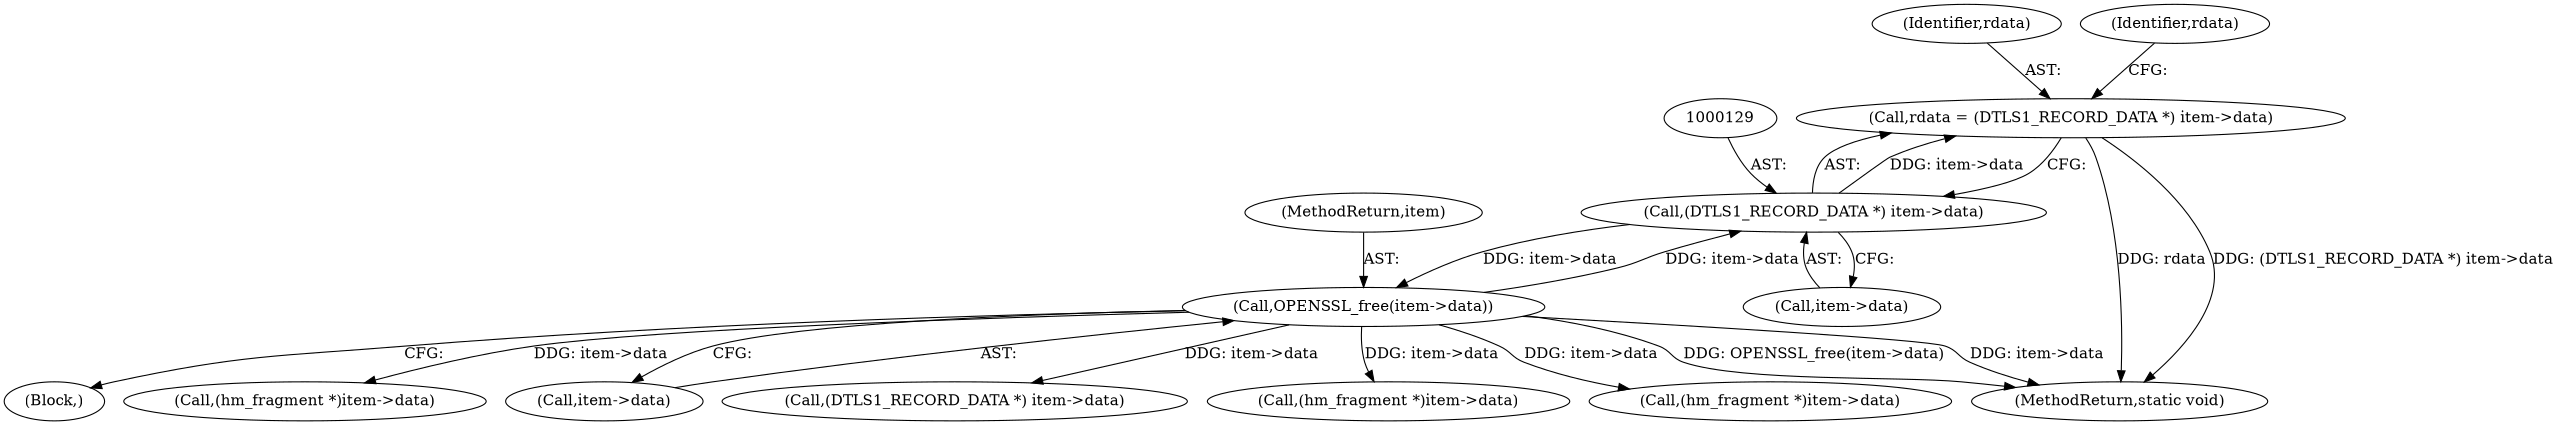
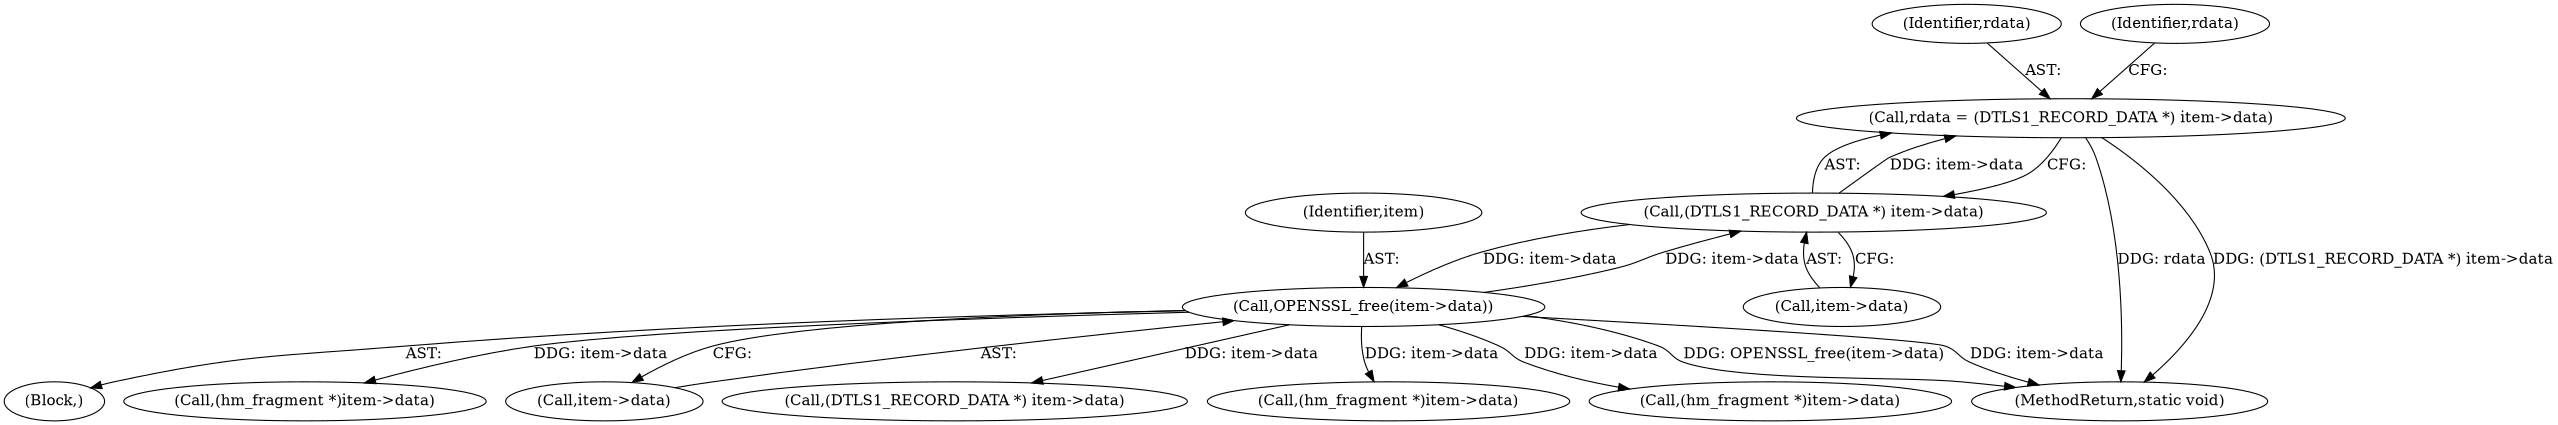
  digraph {
    n1 [label="(Call,rdata = (DTLS1_RECORD_DATA *) item->data)"]
    n2 [label="(Call,(DTLS1_RECORD_DATA *) item->data)"]
    n3 [label="(MethodReturn,static void)"]
    n4 [label="(Call,OPENSSL_free(item->data))"]
    n5 [label="(Call,item->data)"]
    n6 [label="(Block,)"]
    n7 [label="(Call,(hm_fragment *)item->data)"]
    n8 [label="(Call,item->data)"]
    n9 [label="(Call,(DTLS1_RECORD_DATA *) item->data)"]
    n10 [label="(Call,(hm_fragment *)item->data)"]
    n11 [label="(Call,(hm_fragment *)item->data)"]
-   n12 [label="(MethodReturn,item)"]
+   n12 [label="(Identifier,item)"]
    n13 [label="(Identifier,rdata)"]
    n14 [label="(Identifier,rdata)"]
-   1000129
    n1 -> n2 [label="CFG: "]
    n1 -> n3 [label="DDG: rdata"]
    n1 -> n3 [label="DDG: (DTLS1_RECORD_DATA *) item->data"]
    n2 -> n1 [label="AST: "]
    n2 -> n1 [label="DDG: item->data"]
    n2 -> n4 [label="DDG: item->data"]
    n2 -> n5 [label="CFG: "]
    n4 -> n2 [label="DDG: item->data"]
    n4 -> n3 [label="DDG: OPENSSL_free(item->data)"]
    n4 -> n3 [label="DDG: item->data"]
-   n4 -> n6 [label="CFG: "]
+   n4 -> n6 [label="AST: "]
    n4 -> n7 [label="DDG: item->data"]
    n4 -> n8 [label="CFG: "]
    n4 -> n9 [label="DDG: item->data"]
    n4 -> n10 [label="DDG: item->data"]
    n4 -> n11 [label="DDG: item->data"]
    n5 -> n2 [label="AST: "]
    n8 -> n4 [label="AST: "]
    n12 -> n4 [label="AST: "]
    n13 -> n1 [label="AST: "]
    n14 -> n1 [label="CFG: "]
-   1000129 -> n2 [label="AST: "]
  }
